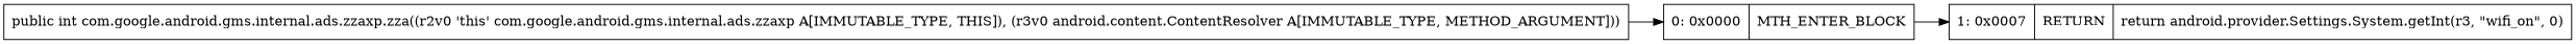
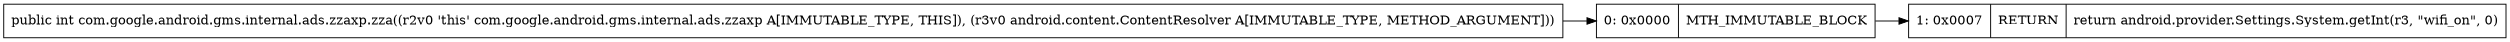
  digraph {
    rankdir=LR
    node [shape=record]
-   n1 [label="{0\:\ 0x0000|MTH_ENTER_BLOCK\l}"]
+   n1 [label="{0\:\ 0x0000|MTH_IMMUTABLE_BLOCK\l}"]
    n2 [label="{1\:\ 0x0007|RETURN\l|return android.provider.Settings.System.getInt(r3, \"wifi_on\", 0)\l}"]
    n3 [label="{public int com.google.android.gms.internal.ads.zzaxp.zza((r2v0 'this' com.google.android.gms.internal.ads.zzaxp A[IMMUTABLE_TYPE, THIS]), (r3v0 android.content.ContentResolver A[IMMUTABLE_TYPE, METHOD_ARGUMENT])) }"]
    n1 -> n2
    n3 -> n1
  }
